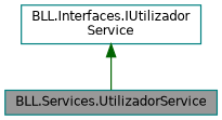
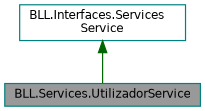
  digraph {
    node [color=teal fontname=Helvetica fontsize=10 shape=box style=filled]
    n1 [fillcolor=grey60 fontcolor=black height=0.2 label="BLL.Services.UtilizadorService" width=0.4]
-   n2 [fillcolor=white height=0.2 label="BLL.Interfaces.IUtilizador\lService" width=0.4]
+   n2 [fillcolor=white height=0.2 label="BLL.Interfaces.Services\lService" width=0.4]
    n2 -> n1 [color=darkgreen dir=back fontname=Helvetica fontsize=10 labelfontname=Helvetica labelfontsize=10 style=solid]
  }
